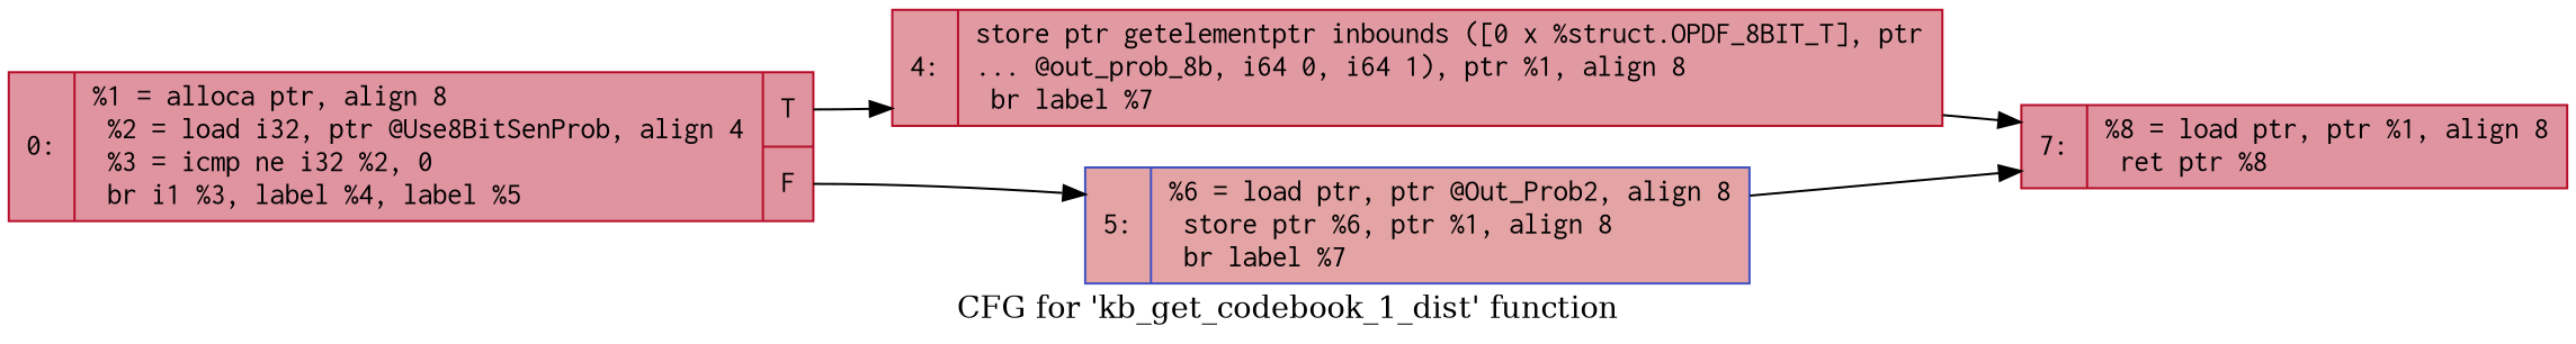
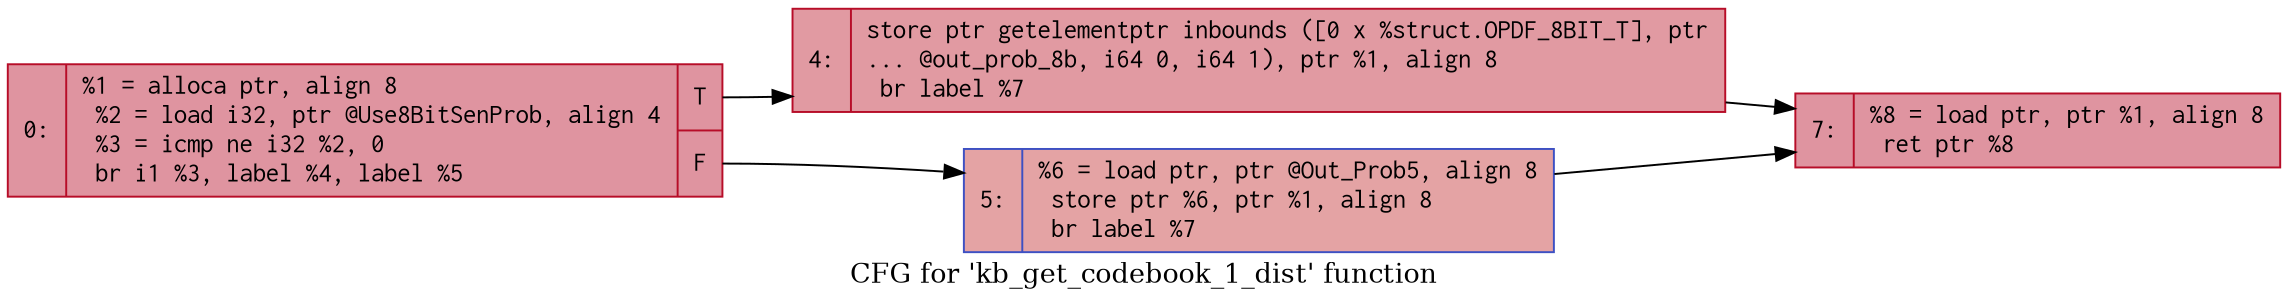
  digraph {
    label="CFG for 'kb_get_codebook_1_dist' function"
    rankdir=LR
    node [color="#b70d28ff" fillcolor="#b70d2870" fontname=Courier shape=record style=filled]
    n1 [label="{0:\l|  %1 = alloca ptr, align 8\l  %2 = load i32, ptr @Use8BitSenProb, align 4\l  %3 = icmp ne i32 %2, 0\l  br i1 %3, label %4, label %5\l|{<s0>T|<s1>F}}"]
    n2 [fillcolor="#bb1b2c70" label="{4:\l|  store ptr getelementptr inbounds ([0 x %struct.OPDF_8BIT_T], ptr\l... @out_prob_8b, i64 0, i64 1), ptr %1, align 8\l  br label %7\l}"]
-   n3 [color="#3d50c3ff" fillcolor="#c32e3170" label="{5:\l|  %6 = load ptr, ptr @Out_Prob2, align 8\l  store ptr %6, ptr %1, align 8\l  br label %7\l}"]
+   n3 [color="#3d50c3ff" fillcolor="#c32e3170" label="{5:\l|  %6 = load ptr, ptr @Out_Prob5, align 8\l  store ptr %6, ptr %1, align 8\l  br label %7\l}"]
    n4 [label="{7:\l|  %8 = load ptr, ptr %1, align 8\l  ret ptr %8\l}"]
    n1 -> n2 [tailport=s0]
    n1 -> n3 [tailport=s1]
    n2 -> n4
    n3 -> n4
  }
